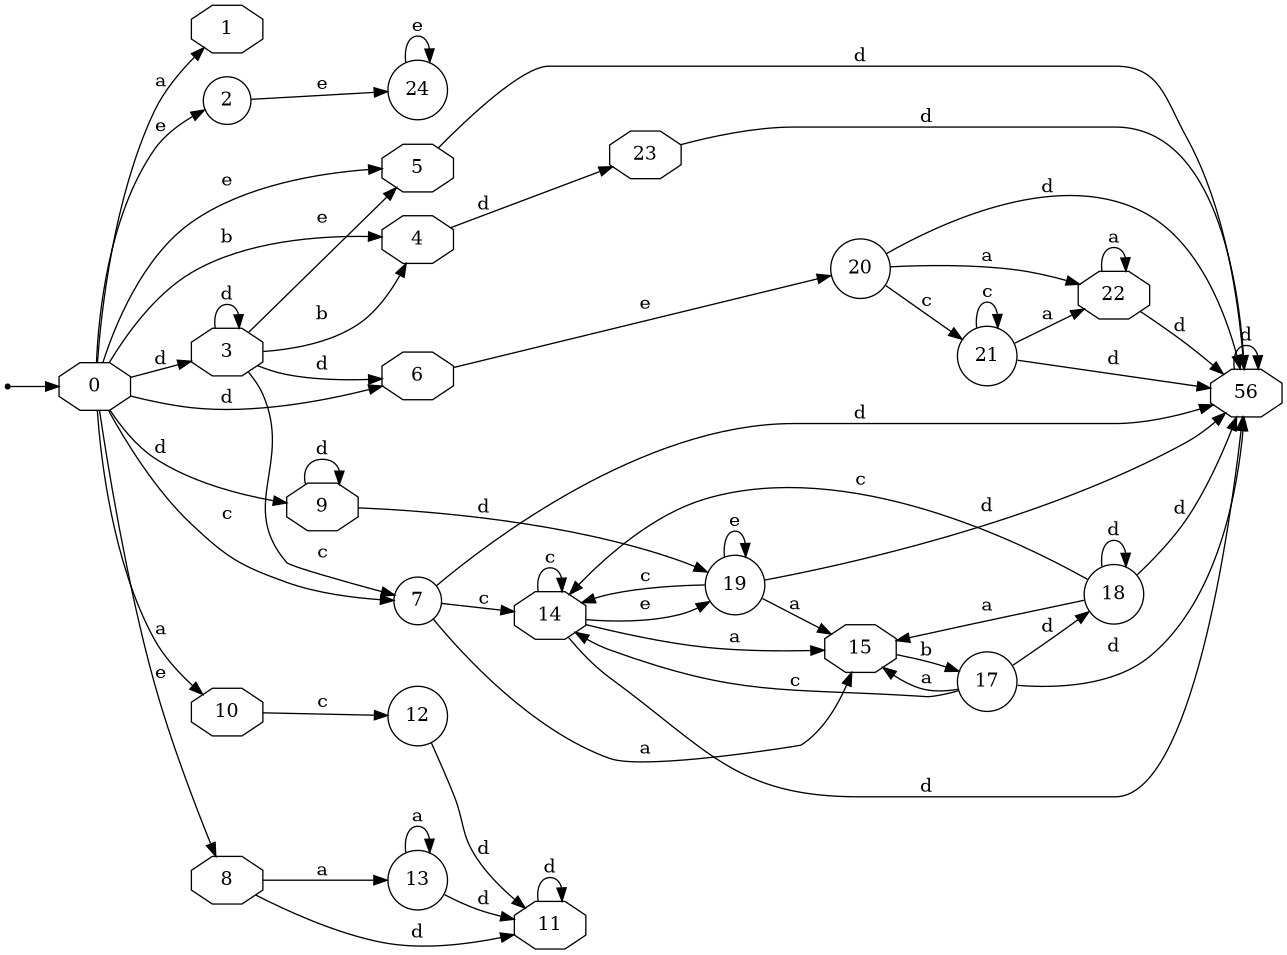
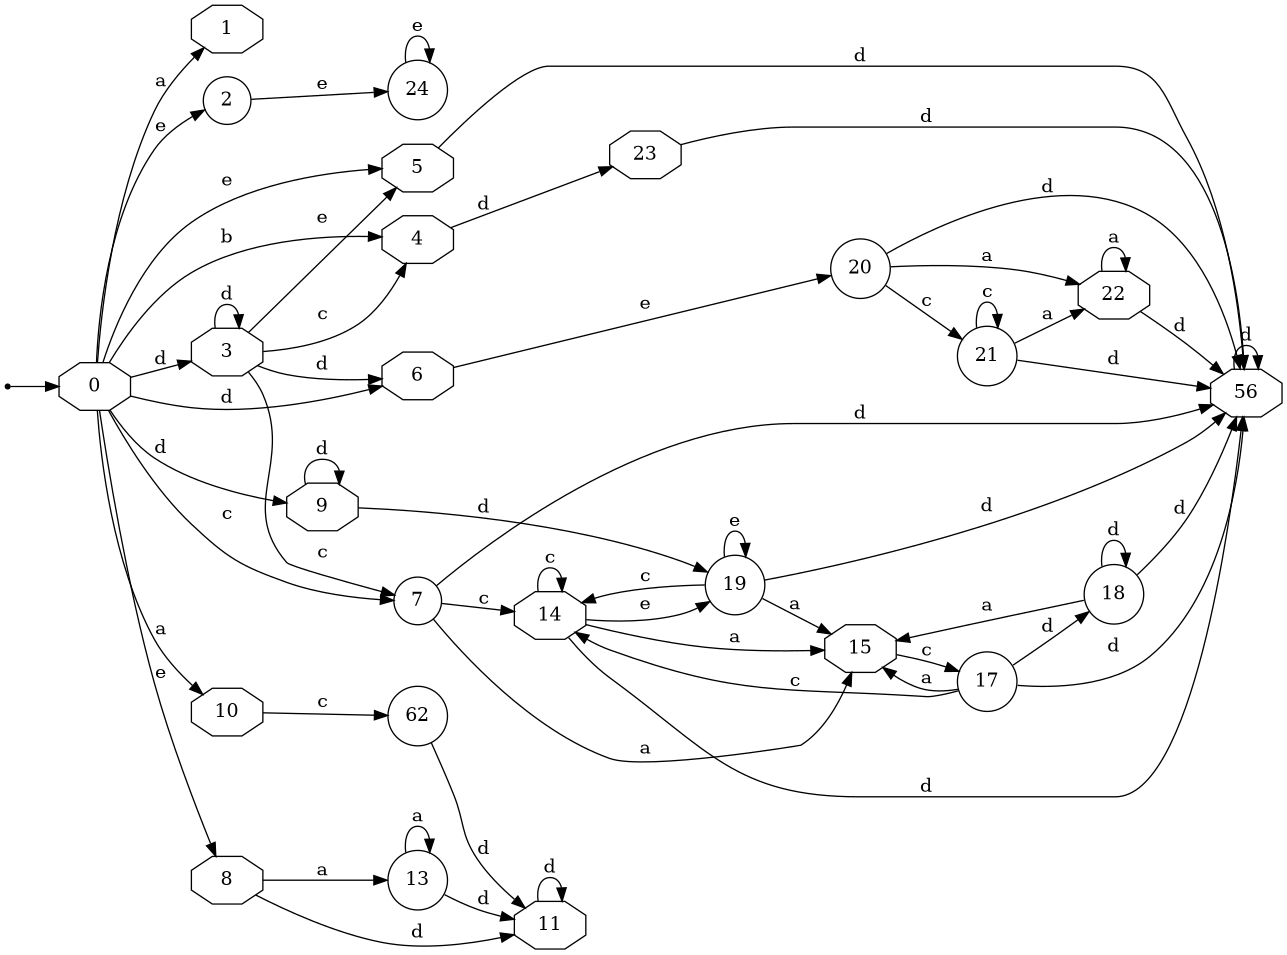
  digraph {
    rankdir=LR
    node [shape=octagon]
    dummy0 [shape=point]
    0
    1
    2 [shape=circle]
    3
    4
    5
    6
    7 [shape=circle]
    8
    9
    10
    24 [shape=circle]
    23
    n15 [label=56]
    20 [shape=circle]
    14
    15
    11
    13 [shape=circle]
    19 [shape=circle]
-   12 [shape=circle]
+   12 [shape=circle label=62]
    21 [shape=circle]
    22
    17 [shape=circle]
    18 [shape=circle]
    dummy0 -> 0
    0 -> 1 [label=a]
    0 -> 2 [label=e]
    0 -> 3 [label=d]
    0 -> 4 [label=b]
    0 -> 5 [label=e]
    0 -> 6 [label=d]
    0 -> 7 [label=c]
    0 -> 8 [label=e]
    0 -> 9 [label=d]
    0 -> 10 [label=a]
    2 -> 24 [label=e]
    3 -> 3 [label=d]
-   3 -> 4 [label=b]
+   3 -> 4 [label=c]
    3 -> 5 [label=e]
    3 -> 6 [label=d]
    3 -> 7 [label=c]
    4 -> 23 [label=d]
    5 -> n15 [label=d]
    6 -> 20 [label=e]
    7 -> n15 [label=d]
    7 -> 14 [label=c]
    7 -> 15 [label=a]
    8 -> 11 [label=d]
    8 -> 13 [label=a]
    9 -> 9 [label=d]
    9 -> 19 [label=d]
    10 -> 12 [label=c]
    24 -> 24 [label=e]
    23 -> n15 [label=d]
    n15 -> n15 [label=d]
    20 -> n15 [label=d]
    20 -> 21 [label=c]
    20 -> 22 [label=a]
    14 -> n15 [label=d]
    14 -> 14 [label=c]
    14 -> 15 [label=a]
    14 -> 19 [label=e]
-   15 -> 17 [label=b]
+   15 -> 17 [label=c]
    11 -> 11 [label=d]
    13 -> 11 [label=d]
    13 -> 13 [label=a]
    19 -> n15 [label=d]
    19 -> 14 [label=c]
    19 -> 15 [label=a]
    19 -> 19 [label=e]
    12 -> 11 [label=d]
    21 -> n15 [label=d]
    21 -> 21 [label=c]
    21 -> 22 [label=a]
    22 -> n15 [label=d]
    22 -> 22 [label=a]
    17 -> n15 [label=d]
    17 -> 14 [label=c]
    17 -> 15 [label=a]
    17 -> 18 [label=d]
    18 -> n15 [label=d]
-   18 -> 14 [label=c]
    18 -> 15 [label=a]
    18 -> 18 [label=d]
  }
